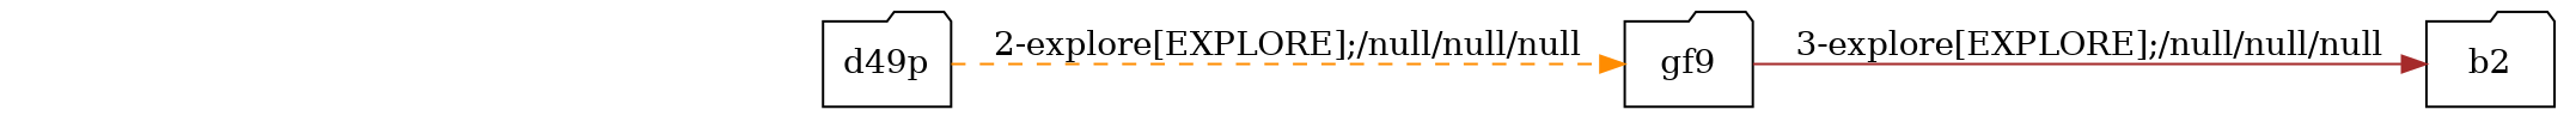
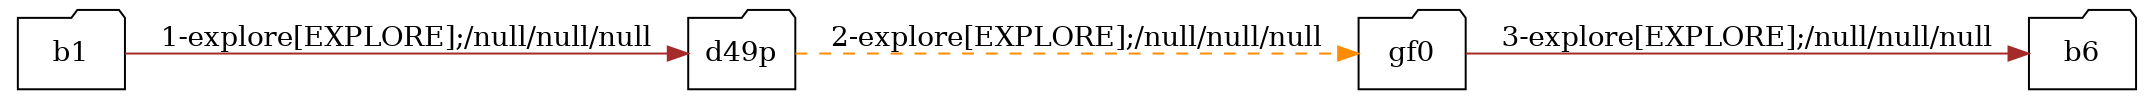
  digraph {
    rankdir=LR
    node [shape=folder]
    edge [color=brown style=solid]
    n1 [label=d49p]
-   gf0 [label=gf9]
-   b2
+   b1
+   gf0
+   b2 [label=b6]
    n1 -> gf0 [color=darkorange label="2-explore[EXPLORE];/null/null/null" style=dashed]
+   b1 -> n1 [label="1-explore[EXPLORE];/null/null/null"]
    gf0 -> b2 [label="3-explore[EXPLORE];/null/null/null"]
  }
